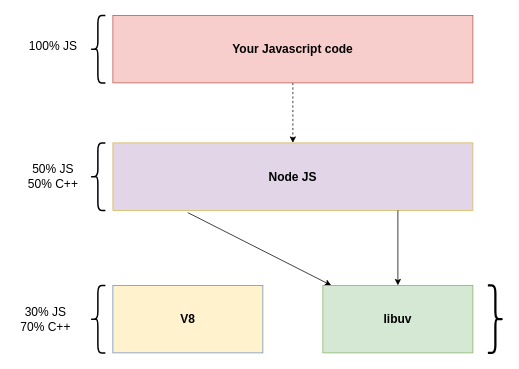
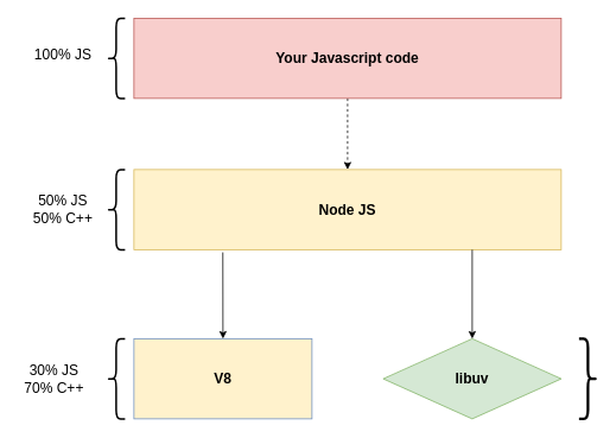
  <mxCell id="0" />
  <mxCell id="1" parent="0" />
  <mxCell id="2" style="edgeStyle=orthogonalEdgeStyle;rounded=0;orthogonalLoop=1;jettySize=auto;html=1;entryX=0.5;entryY=0;entryDx=0;entryDy=0;fontSize=16;dashed=1;" edge="1" parent="1" source="3" target="4"><mxGeometry relative="1" as="geometry" /></mxCell>
  <mxCell id="3" value="Your Javascript code" style="rounded=0;whiteSpace=wrap;html=1;fontSize=16;fontStyle=1;fillColor=#f8cecc;strokeColor=#b85450;" vertex="1" parent="1"><mxGeometry x="150" y="20" width="480" height="90" as="geometry" /></mxCell>
- <mxCell id="4" value="Node JS" style="rounded=0;whiteSpace=wrap;html=1;fontSize=16;fontStyle=1;fillColor=#e1d5e7;strokeColor=#d6b656;" vertex="1" parent="1"><mxGeometry x="150" y="190" width="480" height="90" as="geometry" /></mxCell>
+ <mxCell id="4" value="Node JS" style="rounded=0;whiteSpace=wrap;html=1;fontSize=16;fontStyle=1;fillColor=#fff2cc;strokeColor=#d6b656;" vertex="1" parent="1"><mxGeometry x="150" y="190" width="480" height="90" as="geometry" /></mxCell>
  <mxCell id="5" value="V8" style="rounded=0;whiteSpace=wrap;html=1;fontSize=16;fontStyle=1;fillColor=#fff2cc;strokeColor=#6c8ebf;" vertex="1" parent="1"><mxGeometry x="150" y="380" width="200" height="90" as="geometry" /></mxCell>
- <mxCell id="6" value="" style="endArrow=classic;html=1;rounded=1;sketch=0;curved=0;exitX=0.208;exitY=1.033;exitDx=0;exitDy=0;exitPerimeter=0;" edge="1" parent="1" source="4" target="7"><mxGeometry width="50" height="50" relative="1" as="geometry"><mxPoint x="350" y="370" as="sourcePoint" /><mxPoint x="400" y="320" as="targetPoint" /></mxGeometry></mxCell>
- <mxCell id="7" value="libuv" style="rounded=0;whiteSpace=wrap;html=1;fontSize=16;fontStyle=1;fillColor=#d5e8d4;strokeColor=#82b366;" vertex="1" parent="1"><mxGeometry x="430" y="380" width="200" height="90" as="geometry" /></mxCell>
+ <mxCell id="6" value="" style="endArrow=classic;html=1;rounded=1;sketch=0;curved=0;entryX=0.5;entryY=0;entryDx=0;entryDy=0;exitX=0.208;exitY=1.033;exitDx=0;exitDy=0;exitPerimeter=0;" edge="1" parent="1" source="4" target="5"><mxGeometry width="50" height="50" relative="1" as="geometry"><mxPoint x="350" y="370" as="sourcePoint" /><mxPoint x="400" y="320" as="targetPoint" /></mxGeometry></mxCell>
+ <mxCell id="7" value="libuv" style="rhombus;whiteSpace=wrap;html=1;fontSize=16;fontStyle=1;fillColor=#d5e8d4;strokeColor=#82b366;" vertex="1" parent="1"><mxGeometry x="430" y="380" width="200" height="90" as="geometry" /></mxCell>
  <mxCell id="8" value="" style="endArrow=classic;html=1;rounded=1;sketch=0;curved=0;entryX=0.5;entryY=0;entryDx=0;entryDy=0;" edge="1" parent="1" target="7"><mxGeometry width="50" height="50" relative="1" as="geometry"><mxPoint x="530" y="280" as="sourcePoint" /><mxPoint x="400" y="320" as="targetPoint" /></mxGeometry></mxCell>
  <mxCell id="9" value="" style="shape=curlyBracket;whiteSpace=wrap;html=1;rounded=1;sketch=0;strokeWidth=2;" vertex="1" parent="1"><mxGeometry x="120" y="190" width="20" height="90" as="geometry" /></mxCell>
  <mxCell id="10" value="&lt;font style=&quot;font-size: 16px&quot;&gt;50% JS&lt;br&gt;50% C++&lt;br&gt;&lt;/font&gt;" style="text;html=1;align=center;verticalAlign=middle;resizable=0;points=[];autosize=1;strokeColor=none;fillColor=none;" vertex="1" parent="1"><mxGeometry x="30" y="215" width="80" height="40" as="geometry" /></mxCell>
  <mxCell id="11" value="" style="shape=curlyBracket;whiteSpace=wrap;html=1;rounded=1;sketch=0;strokeWidth=2;" vertex="1" parent="1"><mxGeometry x="120" y="380" width="20" height="90" as="geometry" /></mxCell>
  <mxCell id="12" value="&lt;font style=&quot;font-size: 16px&quot;&gt;30% JS&lt;br&gt;70% C++&lt;br&gt;&lt;/font&gt;" style="text;html=1;align=center;verticalAlign=middle;resizable=0;points=[];autosize=1;strokeColor=none;fillColor=none;" vertex="1" parent="1"><mxGeometry x="20" y="405" width="80" height="40" as="geometry" /></mxCell>
  <mxCell id="13" value="" style="shape=curlyBracket;whiteSpace=wrap;html=1;rounded=1;flipH=1;sketch=0;fontSize=16;strokeWidth=3;size=0.5;" vertex="1" parent="1"><mxGeometry x="650" y="380" width="20" height="90" as="geometry" /></mxCell>
  <mxCell id="14" value="" style="shape=curlyBracket;whiteSpace=wrap;html=1;rounded=1;sketch=0;strokeWidth=2;" vertex="1" parent="1"><mxGeometry x="120" y="20" width="20" height="90" as="geometry" /></mxCell>
  <mxCell id="15" value="&lt;font style=&quot;font-size: 16px&quot;&gt;100% JS&lt;br&gt;&lt;/font&gt;" style="text;html=1;align=center;verticalAlign=middle;resizable=0;points=[];autosize=1;strokeColor=none;fillColor=none;" vertex="1" parent="1"><mxGeometry x="30" y="50" width="80" height="20" as="geometry" /></mxCell>
